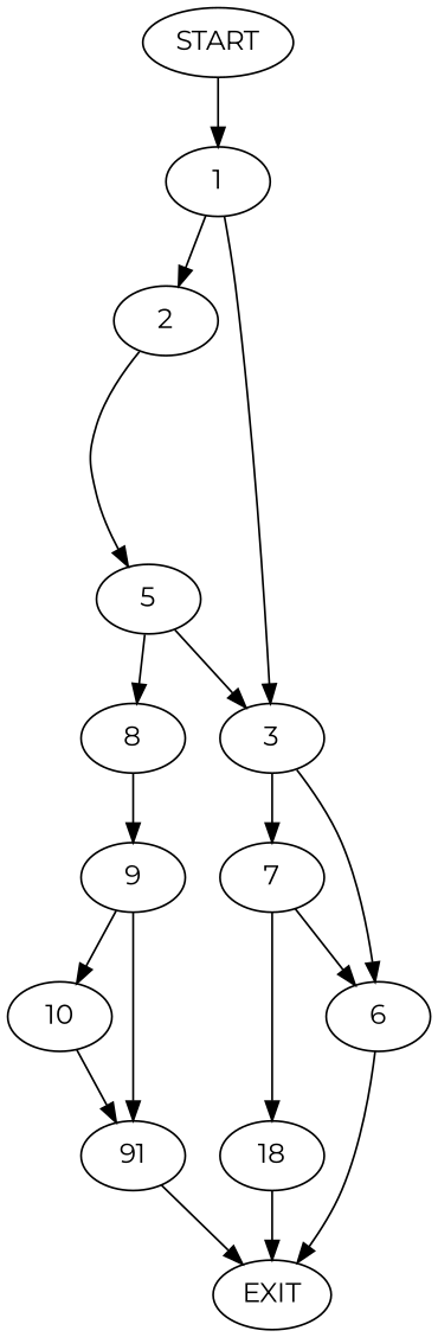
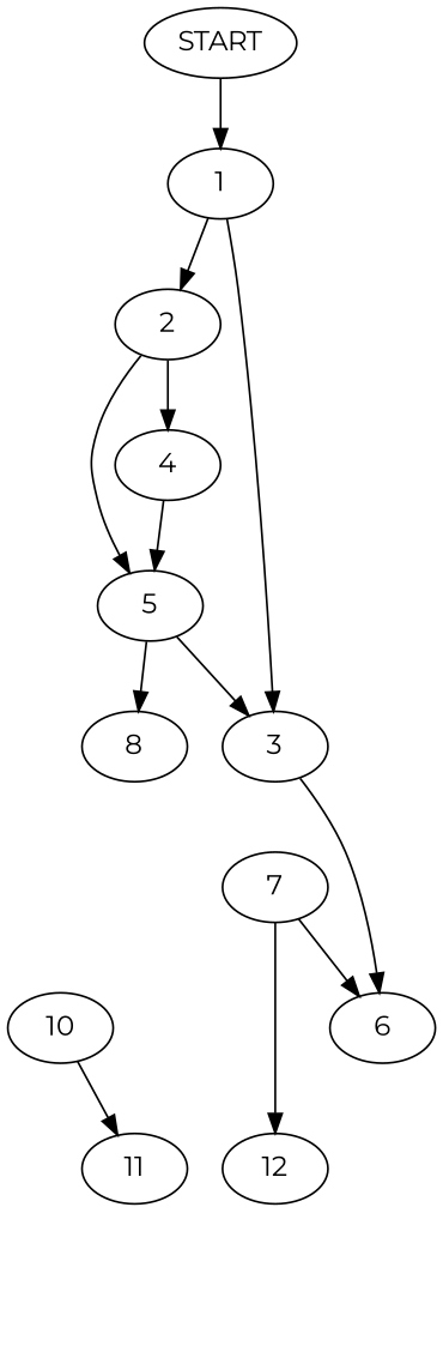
  digraph {
    fontname=Montserrat
    node [fontname=Montserrat]
    edge [fontname=Montserrat]
    n1 [label=START]
    1
    2
    3
-   n5 [label=EXIT]
+   4
    5
    6
    7
    8
-   12 [label=18]
-   9
+   12
    10
-   11 [label=91]
+   11
    n1 -> 1
    1 -> 2
    1 -> 3
+   2 -> 4
    2 -> 5
    3 -> 6
-   3 -> 7
+   4 -> 5
    5 -> 3
    5 -> 8
-   6 -> n5
    7 -> 6
    7 -> 12
-   8 -> 9
-   12 -> n5
-   9 -> 10
-   9 -> 11
    10 -> 11
-   11 -> n5
  }
